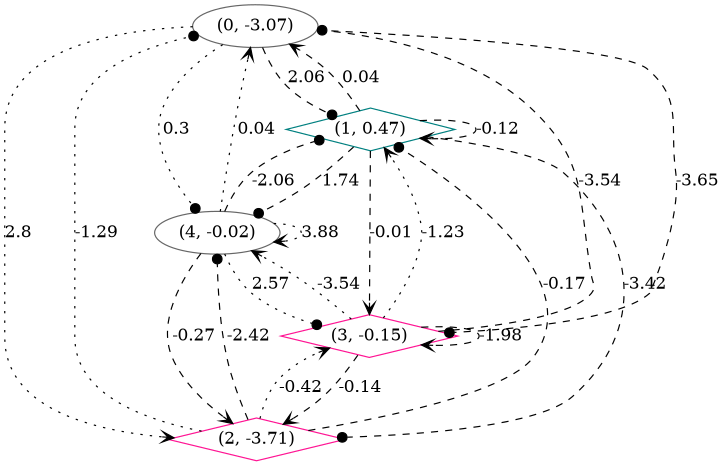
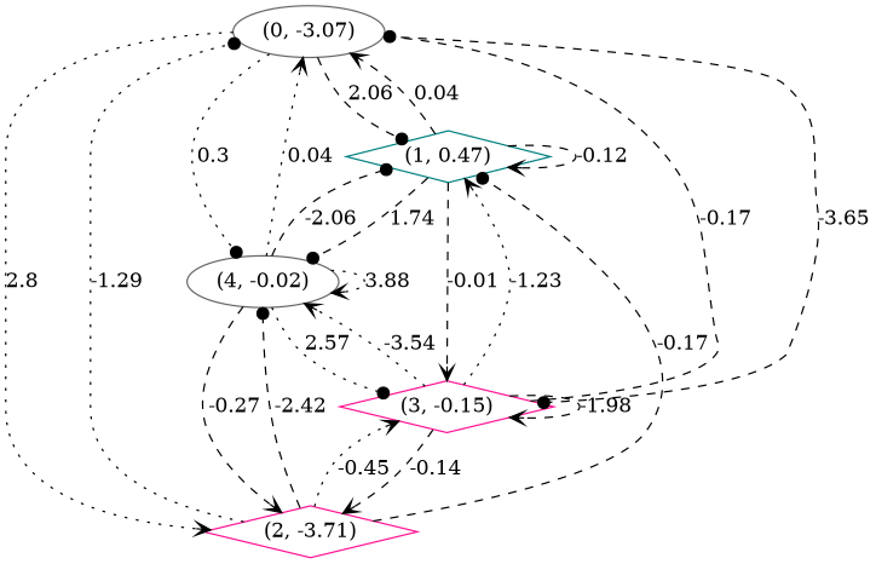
  digraph {
    node [color=gray40 shape=diamond]
    edge [arrowhead=vee style=dashed]
    n1 [label="(0, -3.07)" shape=ellipse]
    n2 [color=teal label="(1, 0.47)"]
    n3 [color=deeppink label="(2, -3.71)"]
    n4 [color=deeppink label="(3, -0.15)"]
    n5 [label="(4, -0.02)" shape=ellipse]
    n1 -> n2 [arrowhead=dot label=2.06]
    n1 -> n3 [label=2.8 style=dotted]
    n1 -> n4 [arrowhead=dot label=-3.65]
    n1 -> n5 [arrowhead=dot label=0.3 style=dotted]
    n2 -> n1 [label=0.04]
    n2 -> n2 [label=-0.12]
-   n2 -> n3 [arrowhead=dot label=-3.42]
    n2 -> n4 [label=-0.01]
    n2 -> n5 [arrowhead=dot label=1.74]
    n3 -> n1 [arrowhead=dot label=-1.29 style=dotted]
    n3 -> n2 [arrowhead=dot label=-0.17]
-   n3 -> n4 [label=-0.42 style=dotted]
+   n3 -> n4 [label=-0.45 style=dotted]
    n3 -> n5 [arrowhead=dot label=-2.42]
-   n4 -> n1 [arrowhead=dot label=-3.54]
+   n4 -> n1 [arrowhead=dot label=-0.17]
    n4 -> n2 [label=-1.23 style=dotted]
    n4 -> n3 [label=-0.14]
    n4 -> n4 [label=-1.98]
    n4 -> n5 [label=-3.54 style=dotted]
    n5 -> n1 [label=0.04 style=dotted]
    n5 -> n2 [arrowhead=dot label=-2.06]
    n5 -> n3 [label=-0.27]
    n5 -> n4 [arrowhead=dot label=2.57 style=dotted]
    n5 -> n5 [label=3.88 style=dotted]
  }
